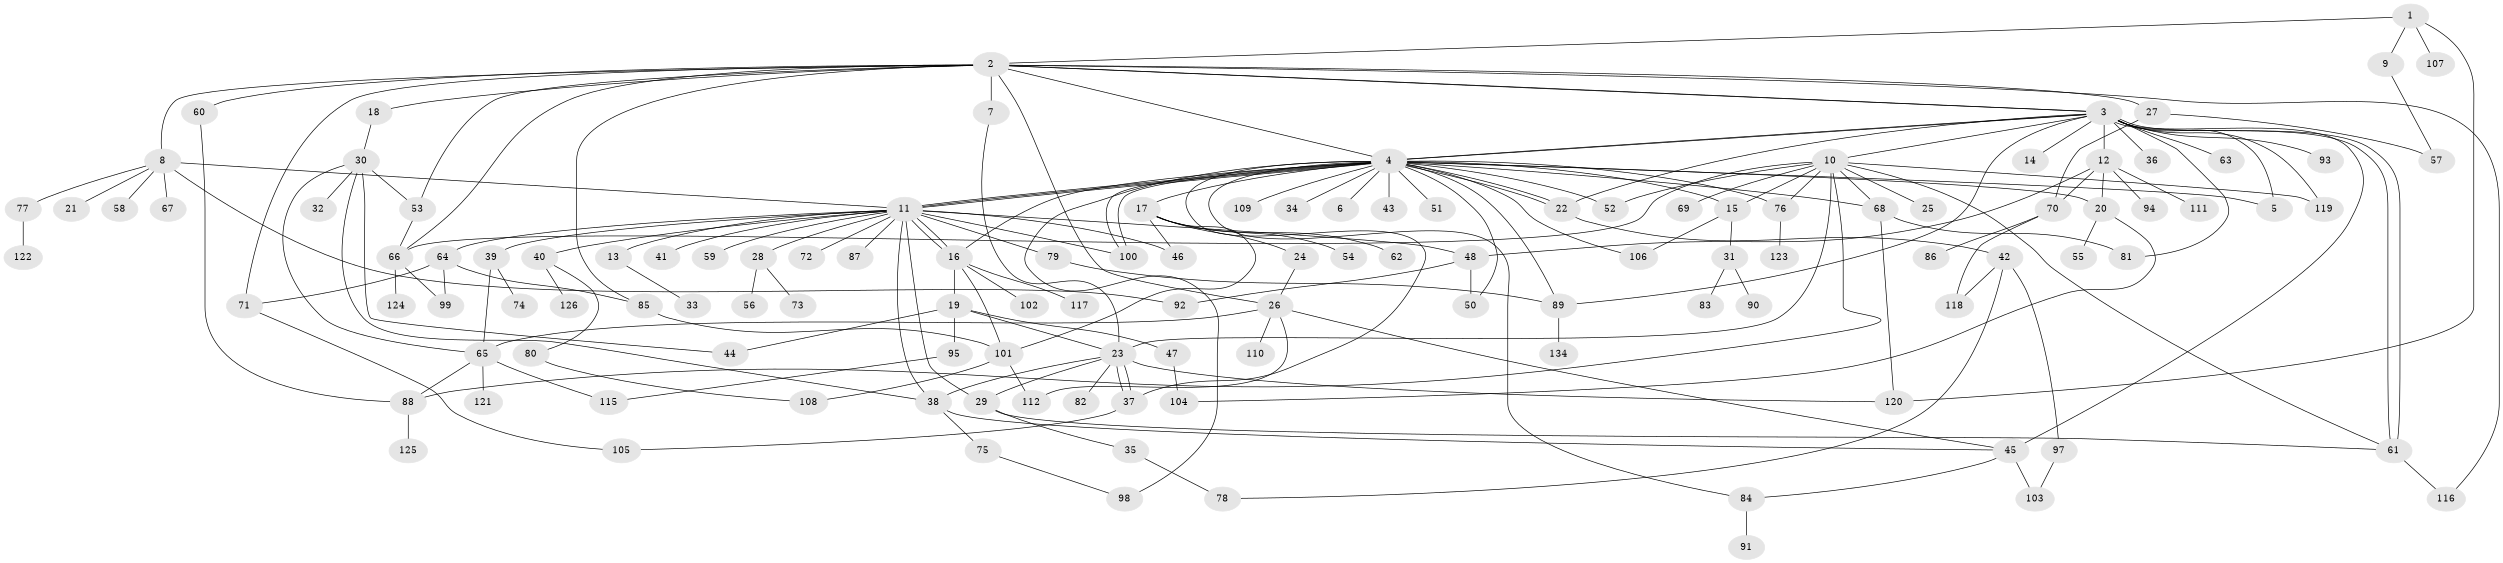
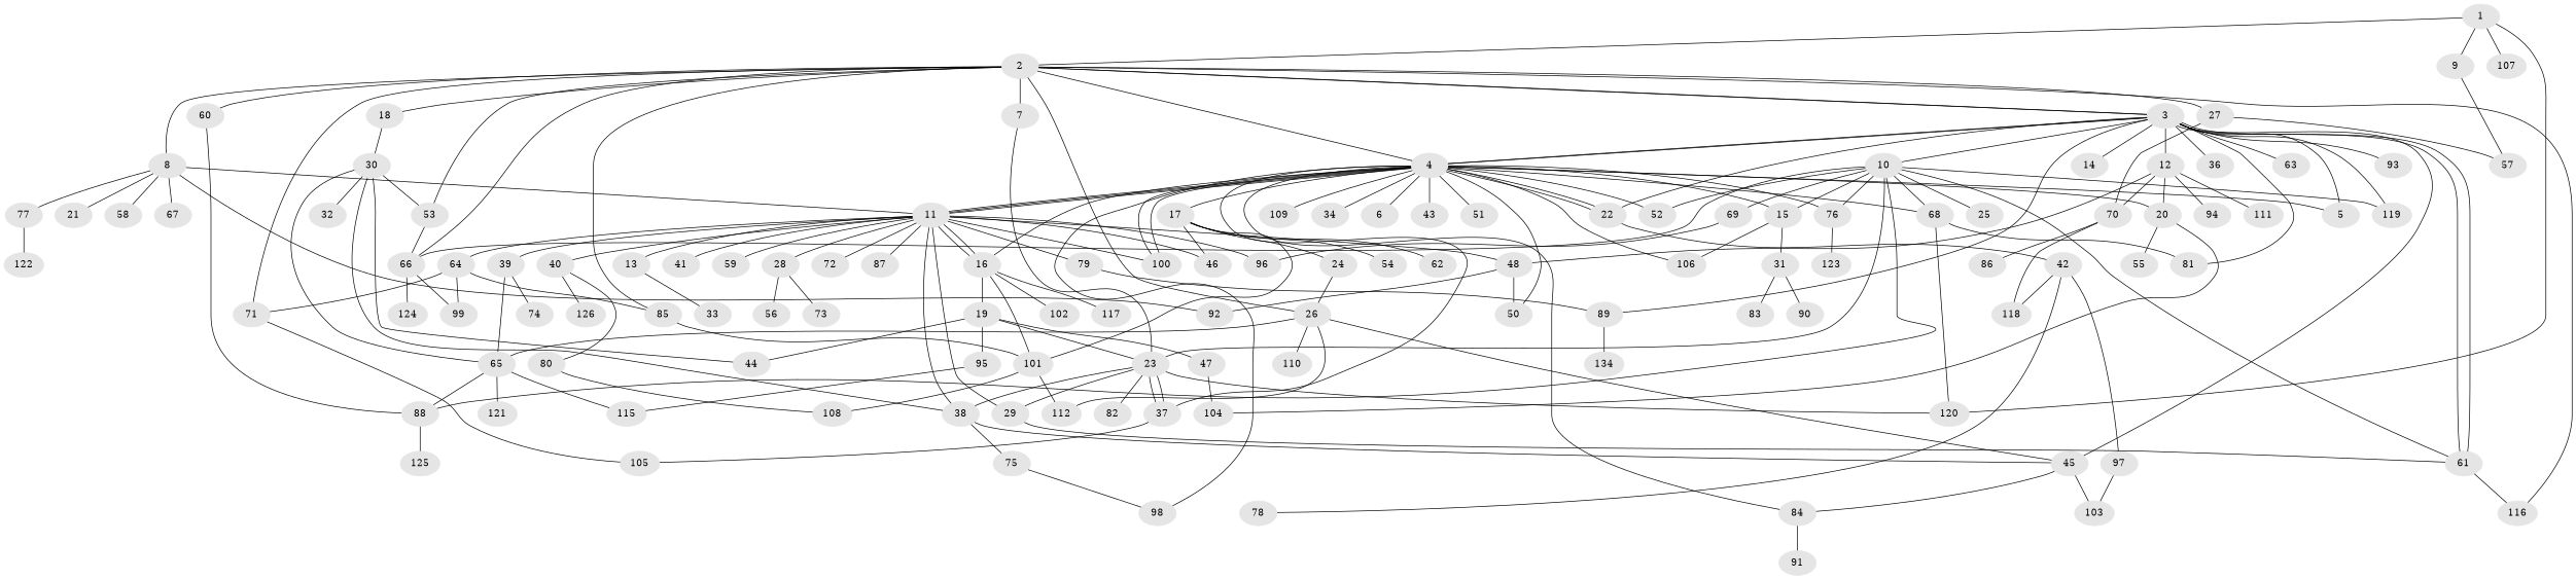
  graph {
    node [color=gray90 style=filled]
    1
    2
    9
    107
    120
    3
    4
    7
    8
    18
    26
    27
    53
    60
    66
    71
    85
    116
    57
    5
    10
    12
    14
    22
    36
    45
    61
    63
    81
    89
    93
    119
    6
    11
    15
    16
    17
    20
    34
    37
    43
    50
    51
    52
    68
    76
    84
    98
    100
    106
    109
    23
    21
    58
    67
    77
    92
    30
    65
    110
    112
    70
    88
    99
    124
    105
    101
    25
    69
    48
    94
    111
    42
    103
    n75 [label=134]
    13
    28
    29
    38
    39
    40
    41
    46
    59
    64
    72
    79
    87
+   96
    31
    19
    102
    117
    24
    54
    62
    55
    104
    123
    91
    82
    122
    125
    33
    56
    73
-   35
    75
    74
    80
    126
    118
    86
    83
    90
    44
    47
    95
    108
    32
    115
    78
    97
    121
    1 -- 2
    1 -- 9
    1 -- 107
    1 -- 120
    2 -- 3
    2 -- 3
    2 -- 4
    2 -- 7
    2 -- 8
    2 -- 18
    2 -- 26
    2 -- 27
    2 -- 53
    2 -- 60
    2 -- 66
    2 -- 71
    2 -- 85
    2 -- 116
    9 -- 57
    3 -- 4
    3 -- 4
    3 -- 5
    3 -- 10
    3 -- 12
    3 -- 14
    3 -- 22
    3 -- 36
    3 -- 45
    3 -- 61
    3 -- 61
    3 -- 63
    3 -- 81
    3 -- 89
    3 -- 93
    3 -- 119
    4 -- 5
    4 -- 22
    4 -- 22
-   4 -- 89
    4 -- 6
    4 -- 11
    4 -- 11
    4 -- 11
    4 -- 15
    4 -- 16
    4 -- 17
    4 -- 20
    4 -- 34
    4 -- 37
    4 -- 43
    4 -- 50
    4 -- 51
    4 -- 52
    4 -- 68
    4 -- 76
    4 -- 84
    4 -- 98
    4 -- 100
    4 -- 100
    4 -- 106
    4 -- 109
    7 -- 23
    8 -- 11
    8 -- 21
    8 -- 58
    8 -- 67
    8 -- 77
    8 -- 92
    18 -- 30
    26 -- 45
    26 -- 65
    26 -- 110
    26 -- 112
    27 -- 57
    27 -- 70
    53 -- 66
    60 -- 88
    66 -- 99
    66 -- 124
    71 -- 105
    85 -- 101
    10 -- 66
    10 -- 61
    10 -- 119
    10 -- 15
    10 -- 52
    10 -- 68
    10 -- 76
    10 -- 23
    10 -- 88
    10 -- 25
    10 -- 69
    12 -- 20
    12 -- 70
    12 -- 48
    12 -- 94
    12 -- 111
    22 -- 42
    45 -- 84
    45 -- 103
    61 -- 116
    89 -- n75
    11 -- 16
    11 -- 16
    11 -- 100
    11 -- 48
    11 -- 13
    11 -- 28
    11 -- 29
    11 -- 38
    11 -- 39
    11 -- 40
    11 -- 41
    11 -- 46
    11 -- 59
    11 -- 64
    11 -- 72
    11 -- 79
    11 -- 87
+   11 -- 96
    15 -- 106
    15 -- 31
    16 -- 101
    16 -- 19
    16 -- 102
    16 -- 117
    17 -- 101
    17 -- 46
    17 -- 24
    17 -- 54
    17 -- 62
    20 -- 55
    20 -- 104
    37 -- 105
    68 -- 120
    68 -- 81
    76 -- 123
    84 -- 91
    23 -- 120
    23 -- 37
    23 -- 37
    23 -- 29
    23 -- 38
    23 -- 82
    77 -- 122
    30 -- 53
    30 -- 65
    30 -- 38
    30 -- 44
    30 -- 32
    65 -- 88
    65 -- 115
    65 -- 121
    70 -- 118
    70 -- 86
    88 -- 125
    101 -- 112
    101 -- 108
+   69 -- 96
    48 -- 50
    48 -- 92
    42 -- 118
    42 -- 78
    42 -- 97
    13 -- 33
    28 -- 56
    28 -- 73
    29 -- 61
-   29 -- 35
    38 -- 45
    38 -- 75
    39 -- 65
    39 -- 74
    40 -- 80
    40 -- 126
    64 -- 71
    64 -- 85
    64 -- 99
    79 -- 89
    31 -- 83
    31 -- 90
    19 -- 23
    19 -- 44
    19 -- 47
    19 -- 95
    24 -- 26
-   35 -- 78
    75 -- 98
    80 -- 108
    47 -- 104
    95 -- 115
    97 -- 103
  }
